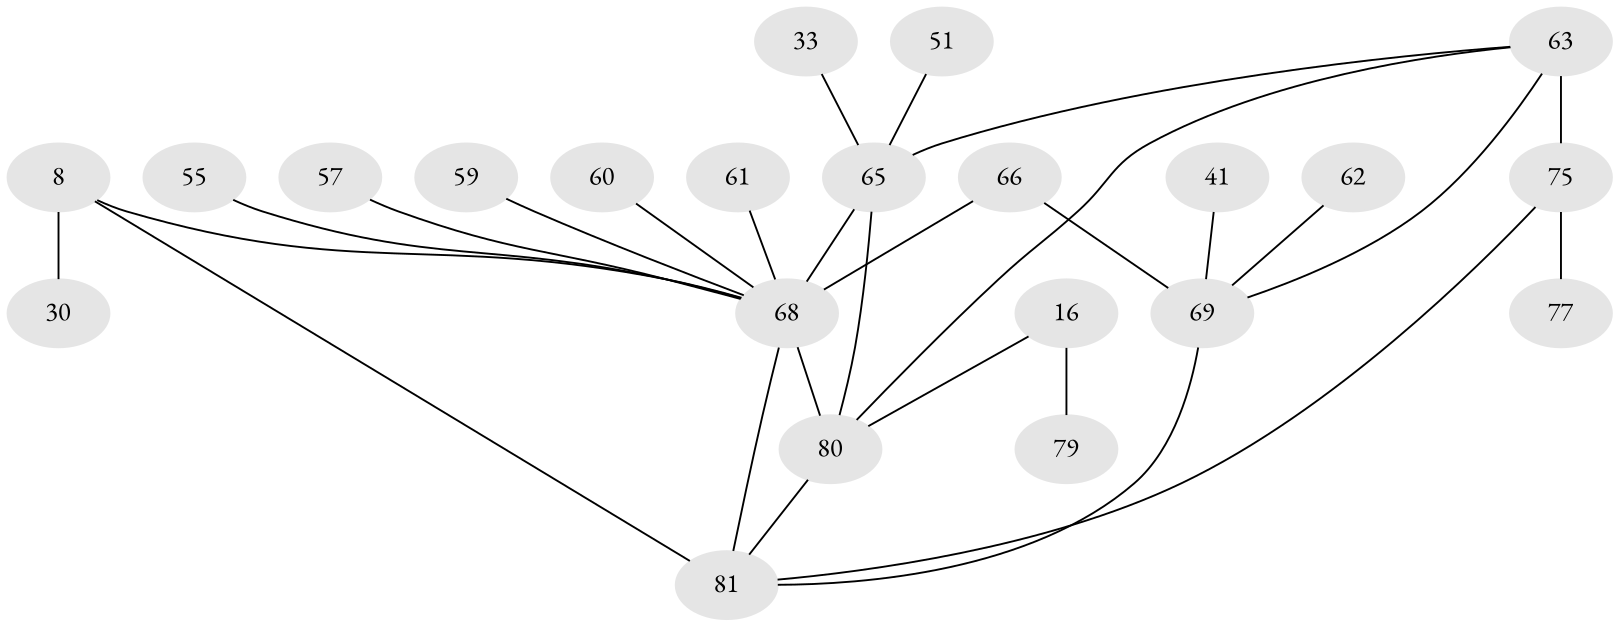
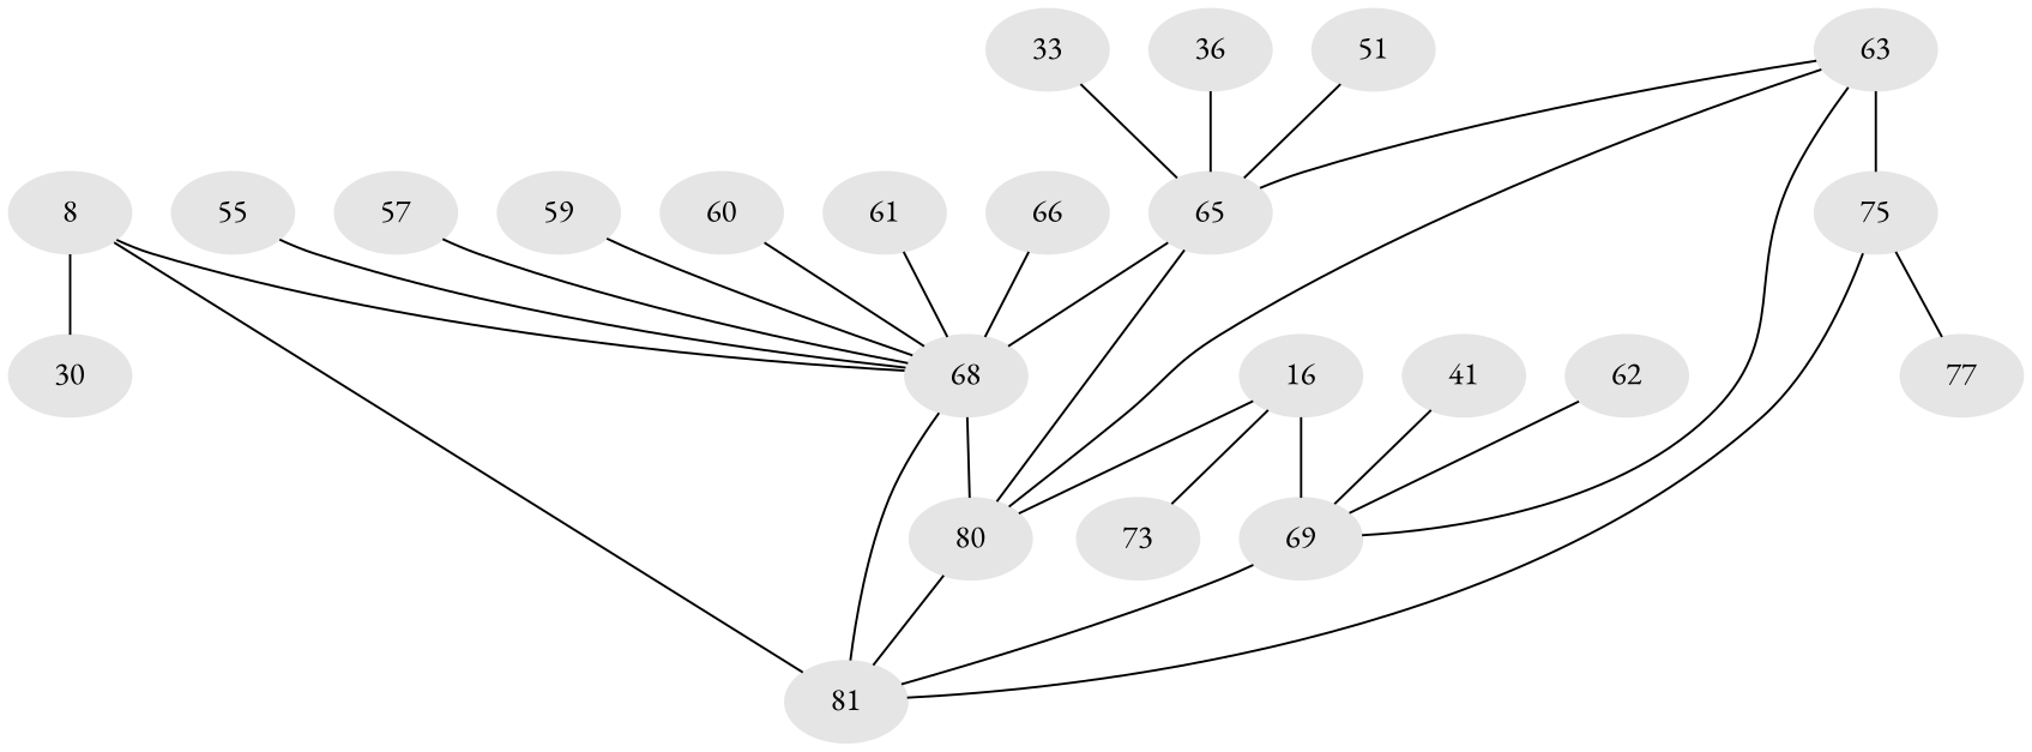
  graph {
    fontname="EB Garamond"
    node [color=gray90 fontname="EB Garamond" style=filled]
    edge [fontname="EB Garamond"]
    8 [super="+5"]
    30
    68 [super="+23+4+31+49+52"]
    81 [super="+44+74"]
    80 [super="+20+67+78"]
    16 [super="+14"]
    69 [super="+54+15+27+40"]
-   79
+   79 [label=73]
    65 [super="+3"]
    33
+   36
    41
    51 [super="+24"]
    55
    57
    59
    60
    61
    62
    63 [super="+48"]
    75 [super="+70"]
    77 [super="+76"]
    66
    8 -- 30
    8 -- 68
    8 -- 81 [weight=4]
    68 -- 81
    68 -- 80 [weight=4]
    80 -- 81
    16 -- 80 [weight=2]
-   66 -- 69 [weight=4]
+   16 -- 69 [weight=4]
    16 -- 79
    69 -- 81 [weight=2]
    65 -- 68 [weight=6]
    65 -- 80
    33 -- 65
+   36 -- 65
    41 -- 69
    51 -- 65
    55 -- 68
    57 -- 68
    59 -- 68
    60 -- 68
    61 -- 68
    62 -- 69
    63 -- 80
    63 -- 69
    63 -- 65
    63 -- 75 [weight=4]
    75 -- 81
    75 -- 77
    66 -- 68
  }
